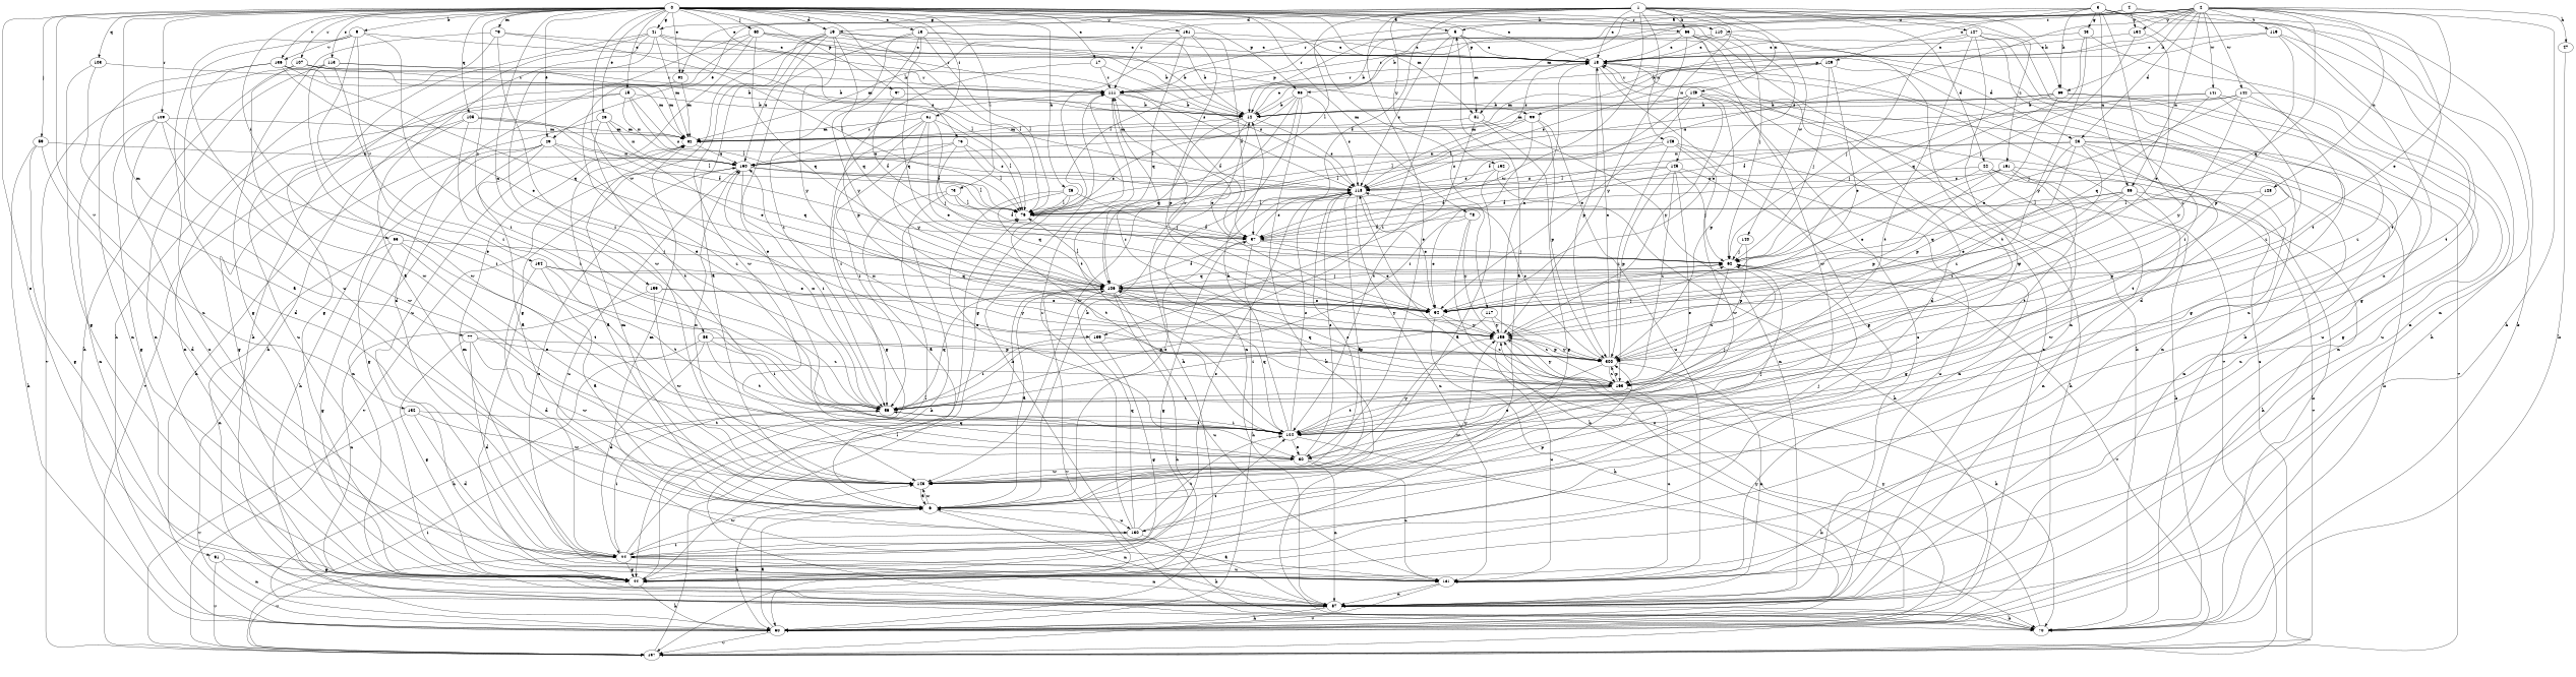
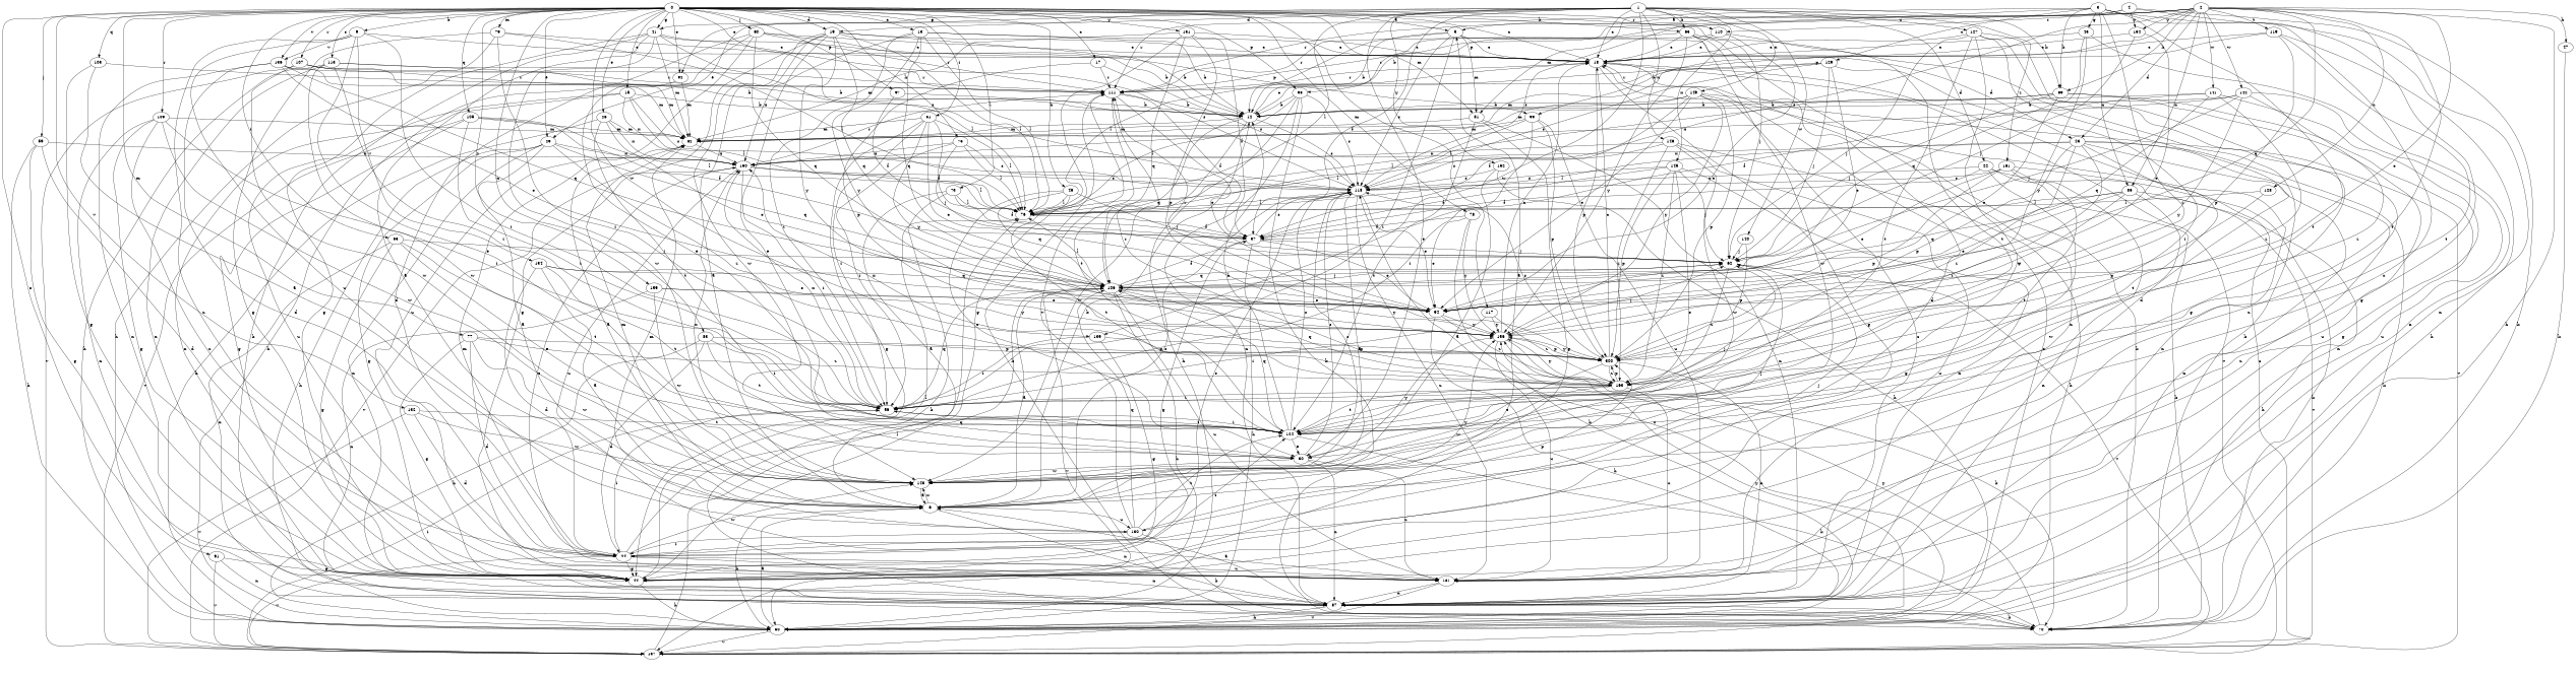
  strict digraph {
    0
    5
    9
    13
    15
    17
    18
    19
    26
    29
    41
    46
    51
    55
    59
    60
    62
    65
    73
    75
    77
    78
    79
    81
    83
    91
    92
    97
    98
    103
    105
    107
    109
    110
    113
    117
    118
    132
    136
    139
    151
    159
    76
    12
    23
    56
    134
    30
    99
    130
    131
    106
    156
    150
    87
    111
    n57 [label=300]
    44
    70
    137
    6
    143
    50
    94
    124
    82
    163
    37
    24
    1
    22
    69
    127
    140
    145
    146
    149
    152
    161
    2
    47
    86
    119
    128
    141
    142
    154
    3
    43
    129
    4
    0 -> 5 [label=a]
    0 -> 9 [label=b]
    0 -> 13 [label=c]
    0 -> 15 [label=c]
    0 -> 17 [label=c]
    0 -> 18 [label=c]
    0 -> 19 [label=d]
    0 -> 26 [label=e]
    0 -> 29 [label=e]
    0 -> 41 [label=g]
    0 -> 46 [label=h]
    0 -> 51 [label=i]
    0 -> 55 [label=i]
    0 -> 59 [label=j]
    0 -> 60 [label=j]
    0 -> 62 [label=j]
    0 -> 65 [label=k]
    0 -> 73 [label=l]
    0 -> 75 [label=l]
    0 -> 77 [label=m]
    0 -> 78 [label=m]
    0 -> 79 [label=m]
    0 -> 81 [label=m]
    0 -> 83 [label=n]
    0 -> 91 [label=o]
    0 -> 92 [label=o]
    0 -> 97 [label=p]
    0 -> 98 [label=p]
    0 -> 103 [label=q]
    0 -> 105 [label=q]
    0 -> 107 [label=r]
    0 -> 109 [label=r]
    0 -> 110 [label=r]
    0 -> 113 [label=s]
    0 -> 117 [label=s]
    0 -> 118 [label=s]
    0 -> 132 [label=v]
    0 -> 136 [label=v]
    0 -> 139 [label=w]
    0 -> 151 [label=y]
    0 -> 159 [label=z]
    5 -> 18 [label=c]
    5 -> 81 [label=m]
    5 -> 118 [label=s]
    5 -> 76 [label=l]
    5 -> 12 [label=b]
    5 -> 23 [label=d]
    5 -> 56 [label=i]
    9 -> 136 [label=v]
    9 -> 56 [label=i]
    9 -> 134 [label=v]
    9 -> 30 [label=e]
    9 -> 99 [label=p]
    9 -> 130 [label=u]
    9 -> 131 [label=u]
    13 -> 18 [label=c]
    13 -> 76 [label=l]
    13 -> 12 [label=b]
    13 -> 56 [label=i]
    13 -> 106 [label=q]
    13 -> 156 [label=y]
    13 -> 150 [label=x]
    15 -> 118 [label=s]
    15 -> 76 [label=l]
    15 -> 12 [label=b]
    15 -> 131 [label=u]
    15 -> 150 [label=x]
    15 -> 87 [label=n]
    17 -> 118 [label=s]
    17 -> 111 [label=r]
    17 -> n57 [label=p]
    18 -> 111 [label=r]
    18 -> n57 [label=p]
    18 -> 44 [label=g]
    18 -> 70 [label=k]
    18 -> 137 [label=v]
    19 -> 18 [label=c]
    19 -> 76 [label=l]
    19 -> 12 [label=b]
    19 -> 30 [label=e]
    19 -> 106 [label=q]
    19 -> 156 [label=y]
    19 -> 44 [label=g]
    19 -> 6 [label=a]
    19 -> 143 [label=w]
    26 -> 150 [label=x]
    26 -> 50 [label=h]
    26 -> 94 [label=o]
    26 -> 124 [label=t]
    26 -> 82 [label=m]
    29 -> 106 [label=q]
    29 -> 150 [label=x]
    29 -> 87 [label=n]
    29 -> 44 [label=g]
    29 -> 6 [label=a]
    29 -> 50 [label=h]
    29 -> 163 [label=z]
    41 -> 18 [label=c]
    41 -> 118 [label=s]
    41 -> 76 [label=l]
    41 -> 44 [label=g]
    41 -> 70 [label=k]
    41 -> 6 [label=a]
    41 -> 143 [label=w]
    41 -> 82 [label=m]
    46 -> 62 [label=j]
    46 -> 76 [label=l]
    46 -> 30 [label=e]
    46 -> 106 [label=q]
    46 -> 124 [label=t]
    51 -> 76 [label=l]
    51 -> 56 [label=i]
    51 -> 156 [label=y]
    51 -> 44 [label=g]
    51 -> 94 [label=o]
    51 -> 82 [label=m]
    51 -> 37 [label=f]
    55 -> 62 [label=j]
    55 -> 30 [label=e]
    55 -> 87 [label=n]
    55 -> 44 [label=g]
    55 -> 124 [label=t]
    59 -> 150 [label=x]
    59 -> 44 [label=g]
    59 -> 50 [label=h]
    59 -> 24 [label=d]
    60 -> 18 [label=c]
    60 -> 12 [label=b]
    60 -> 30 [label=e]
    60 -> 131 [label=u]
    60 -> 106 [label=q]
    60 -> 111 [label=r]
    60 -> 24 [label=d]
    62 -> 106 [label=q]
    62 -> 137 [label=v]
    62 -> 163 [label=z]
    65 -> 18 [label=c]
    65 -> 156 [label=y]
    65 -> 87 [label=n]
    65 -> 111 [label=r]
    65 -> 70 [label=k]
    65 -> 143 [label=w]
    65 -> 24 [label=d]
    73 -> 76 [label=l]
    73 -> 70 [label=k]
    73 -> 6 [label=a]
    73 -> 37 [label=f]
    75 -> 62 [label=j]
    75 -> 118 [label=s]
    75 -> 76 [label=l]
    75 -> 56 [label=i]
    75 -> 150 [label=x]
    77 -> n57 [label=p]
    77 -> 44 [label=g]
    77 -> 143 [label=w]
    77 -> 163 [label=z]
    77 -> 24 [label=d]
    78 -> 156 [label=y]
    78 -> 50 [label=h]
    78 -> 94 [label=o]
    78 -> 37 [label=f]
    79 -> 18 [label=c]
    79 -> 76 [label=l]
    79 -> 56 [label=i]
    79 -> 44 [label=g]
    79 -> 50 [label=h]
    81 -> 87 [label=n]
    81 -> 44 [label=g]
    81 -> 124 [label=t]
    81 -> 82 [label=m]
    83 -> 56 [label=i]
    83 -> n57 [label=p]
    83 -> 50 [label=h]
    83 -> 124 [label=t]
    83 -> 24 [label=d]
    91 -> 87 [label=n]
    91 -> 44 [label=g]
    91 -> 137 [label=v]
    92 -> 50 [label=h]
    92 -> 82 [label=m]
    97 -> 12 [label=b]
    97 -> 37 [label=f]
    98 -> 118 [label=s]
    98 -> 76 [label=l]
    98 -> 12 [label=b]
    98 -> 87 [label=n]
    98 -> 70 [label=k]
    98 -> 50 [label=h]
    103 -> 111 [label=r]
    103 -> 44 [label=g]
    103 -> 6 [label=a]
    105 -> 76 [label=l]
    105 -> 56 [label=i]
    105 -> 44 [label=g]
    105 -> 137 [label=v]
    105 -> 82 [label=m]
    105 -> 37 [label=f]
    107 -> 12 [label=b]
    107 -> 111 [label=r]
    107 -> 137 [label=v]
    107 -> 143 [label=w]
    107 -> 82 [label=m]
    109 -> 56 [label=i]
    109 -> 131 [label=u]
    109 -> 87 [label=n]
    109 -> 44 [label=g]
    109 -> 143 [label=w]
    109 -> 82 [label=m]
    110 -> 18 [label=c]
    110 -> 111 [label=r]
    110 -> 94 [label=o]
    110 -> 124 [label=t]
    113 -> 12 [label=b]
    113 -> 56 [label=i]
    113 -> 87 [label=n]
    113 -> 111 [label=r]
    113 -> 143 [label=w]
    113 -> 50 [label=h]
    117 -> 56 [label=i]
    117 -> 156 [label=y]
    117 -> 163 [label=z]
    118 -> 76 [label=l]
    118 -> 131 [label=u]
    118 -> 6 [label=a]
    118 -> 94 [label=o]
    132 -> 137 [label=v]
    132 -> 143 [label=w]
    132 -> 124 [label=t]
    132 -> 24 [label=d]
    136 -> 106 [label=q]
    136 -> 87 [label=n]
    136 -> 111 [label=r]
    136 -> 94 [label=o]
    136 -> 82 [label=m]
    136 -> 24 [label=d]
    139 -> 56 [label=i]
    139 -> n57 [label=p]
    139 -> 44 [label=g]
    151 -> 18 [label=c]
    151 -> 106 [label=q]
    151 -> n57 [label=p]
    151 -> 44 [label=g]
    151 -> 82 [label=m]
    151 -> 37 [label=f]
    159 -> 156 [label=y]
    159 -> 87 [label=n]
    159 -> 143 [label=w]
    159 -> 94 [label=o]
    76 -> 37 [label=f]
    12 -> 18 [label=c]
    12 -> 118 [label=s]
    12 -> 106 [label=q]
    12 -> 143 [label=w]
    12 -> 82 [label=m]
    23 -> 76 [label=l]
    23 -> 56 [label=i]
    23 -> 131 [label=u]
    23 -> 150 [label=x]
    23 -> 87 [label=n]
    23 -> n57 [label=p]
    23 -> 70 [label=k]
    23 -> 124 [label=t]
    23 -> 163 [label=z]
    56 -> 106 [label=q]
    56 -> 150 [label=x]
    56 -> 124 [label=t]
    134 -> 106 [label=q]
    134 -> 6 [label=a]
    134 -> 94 [label=o]
    134 -> 124 [label=t]
    134 -> 24 [label=d]
    30 -> 118 [label=s]
    30 -> 131 [label=u]
    30 -> 156 [label=y]
    30 -> 87 [label=n]
    30 -> 143 [label=w]
    99 -> 76 [label=l]
    99 -> 56 [label=i]
    99 -> 131 [label=u]
    99 -> n57 [label=p]
    99 -> 82 [label=m]
    130 -> 106 [label=q]
-   130 -> 111 [label=r]
+   130 -> 111 [label=v]
    130 -> n57 [label=p]
    130 -> 70 [label=k]
    130 -> 124 [label=t]
    130 -> 82 [label=m]
    130 -> 24 [label=i]
    131 -> 150 [label=x]
    131 -> 87 [label=n]
    131 -> 137 [label=v]
    106 -> 62 [label=j]
    106 -> 76 [label=l]
    106 -> 131 [label=u]
    106 -> 156 [label=y]
    106 -> 137 [label=v]
    106 -> 6 [label=a]
    106 -> 50 [label=h]
    106 -> 94 [label=o]
    106 -> 37 [label=f]
    156 -> 18 [label=c]
    156 -> 62 [label=j]
    156 -> 131 [label=u]
    156 -> n57 [label=p]
    156 -> 70 [label=k]
    150 -> 118 [label=s]
    150 -> 76 [label=l]
    150 -> 56 [label=i]
    150 -> 131 [label=u]
    150 -> 111 [label=r]
    150 -> 137 [label=v]
    87 -> 18 [label=c]
    87 -> 70 [label=k]
    87 -> 6 [label=a]
    87 -> 50 [label=h]
    111 -> 12 [label=b]
    111 -> 70 [label=k]
    111 -> 94 [label=o]
    111 -> 124 [label=t]
    111 -> 37 [label=f]
    n57 -> 18 [label=c]
    n57 -> 118 [label=s]
    n57 -> 30 [label=e]
    n57 -> 156 [label=y]
    n57 -> 87 [label=n]
    n57 -> 163 [label=z]
    44 -> 76 [label=l]
    44 -> 50 [label=h]
    70 -> 156 [label=y]
    137 -> 18 [label=c]
    137 -> 118 [label=s]
    137 -> 76 [label=l]
    137 -> 56 [label=i]
    6 -> 5 [label=a]
    6 -> 62 [label=j]
    6 -> 118 [label=s]
    6 -> 12 [label=b]
    6 -> 130 [label=u]
    6 -> 156 [label=y]
    6 -> 87 [label=n]
    6 -> 143 [label=w]
    6 -> 50 [label=h]
    6 -> 82 [label=m]
    143 -> 62 [label=j]
    143 -> 118 [label=s]
    143 -> 150 [label=x]
    143 -> 6 [label=a]
    50 -> 18 [label=c]
    50 -> 156 [label=y]
    50 -> 137 [label=v]
    50 -> 6 [label=a]
    94 -> 156 [label=y]
    94 -> 111 [label=r]
    94 -> 50 [label=h]
    94 -> 163 [label=z]
    124 -> 62 [label=j]
    124 -> 118 [label=s]
    124 -> 12 [label=b]
    124 -> 56 [label=i]
    124 -> 30 [label=e]
    124 -> 106 [label=q]
    124 -> 70 [label=k]
    82 -> 150 [label=x]
    82 -> 6 [label=a]
    163 -> 56 [label=i]
    163 -> 131 [label=u]
    163 -> 106 [label=q]
    163 -> 156 [label=y]
    163 -> 150 [label=x]
    163 -> 111 [label=r]
    163 -> n57 [label=p]
    163 -> 143 [label=w]
    163 -> 124 [label=t]
    37 -> 62 [label=j]
    37 -> 118 [label=s]
    37 -> 44 [label=g]
    37 -> 50 [label=h]
    37 -> 94 [label=o]
    24 -> 118 [label=s]
    24 -> 56 [label=i]
    24 -> 131 [label=u]
    24 -> 106 [label=q]
    24 -> 87 [label=n]
    24 -> 44 [label=g]
    24 -> 137 [label=v]
    24 -> 143 [label=w]
    24 -> 124 [label=t]
    24 -> 82 [label=m]
    1 -> 18 [label=c]
    1 -> 19 [label=d]
    1 -> 29 [label=e]
    1 -> 41 [label=g]
    1 -> 65 [label=k]
    1 -> 92 [label=o]
    1 -> 139 [label=w]
    1 -> 76 [label=l]
    1 -> 30 [label=e]
    1 -> 37 [label=f]
    1 -> 22 [label=d]
    1 -> 69 [label=k]
    1 -> 127 [label=u]
    1 -> 140 [label=w]
    1 -> 145 [label=x]
    1 -> 146 [label=x]
    1 -> 149 [label=x]
    1 -> 152 [label=y]
    1 -> 161 [label=z]
    22 -> 118 [label=s]
    22 -> 44 [label=g]
    22 -> 70 [label=k]
    22 -> 137 [label=v]
    22 -> 37 [label=f]
    69 -> 62 [label=j]
    69 -> 76 [label=l]
    69 -> 12 [label=b]
    69 -> 131 [label=u]
    69 -> 87 [label=n]
    69 -> 94 [label=o]
    127 -> 18 [label=c]
    127 -> 62 [label=j]
    127 -> 131 [label=u]
    127 -> 44 [label=g]
    127 -> 143 [label=w]
    127 -> 124 [label=t]
    127 -> 24 [label=d]
    140 -> 62 [label=j]
    140 -> n57 [label=p]
    145 -> 62 [label=j]
    145 -> 118 [label=s]
    145 -> 30 [label=e]
    145 -> 131 [label=u]
    145 -> n57 [label=p]
    145 -> 163 [label=z]
    145 -> 37 [label=f]
    146 -> 76 [label=l]
    146 -> 150 [label=x]
    146 -> 87 [label=n]
    146 -> 143 [label=w]
    146 -> 50 [label=h]
    146 -> 163 [label=z]
    149 -> 12 [label=b]
    149 -> 156 [label=y]
    149 -> 87 [label=n]
    149 -> n57 [label=p]
    149 -> 137 [label=v]
    149 -> 94 [label=o]
    149 -> 82 [label=m]
    149 -> 37 [label=f]
    152 -> 118 [label=s]
    152 -> 6 [label=a]
    152 -> 50 [label=h]
    161 -> 118 [label=s]
    161 -> 87 [label=n]
    161 -> n57 [label=p]
    161 -> 70 [label=k]
    161 -> 94 [label=o]
    161 -> 124 [label=t]
    2 -> 98 [label=p]
    2 -> 110 [label=r]
    2 -> 118 [label=s]
    2 -> 12 [label=b]
    2 -> 23 [label=d]
    2 -> 99 [label=p]
    2 -> 106 [label=q]
    2 -> 111 [label=r]
    2 -> 50 [label=h]
    2 -> 94 [label=o]
    2 -> 124 [label=t]
    2 -> 69 [label=k]
    2 -> 47 [label=h]
    2 -> 86 [label=n]
    2 -> 119 [label=t]
    2 -> 128 [label=u]
    2 -> 141 [label=w]
    2 -> 142 [label=w]
    2 -> 154 [label=y]
    47 -> 70 [label=k]
    86 -> 76 [label=l]
    86 -> 106 [label=q]
    86 -> 156 [label=y]
    86 -> 143 [label=w]
    86 -> 50 [label=h]
    86 -> 94 [label=o]
    119 -> 18 [label=c]
    119 -> 12 [label=b]
    119 -> n57 [label=p]
    119 -> 50 [label=h]
    119 -> 124 [label=t]
    128 -> 76 [label=l]
    128 -> n57 [label=p]
    141 -> 12 [label=b]
    141 -> 106 [label=q]
    141 -> 44 [label=g]
    141 -> 163 [label=z]
    141 -> 37 [label=f]
    142 -> 62 [label=j]
    142 -> 12 [label=b]
    142 -> 131 [label=u]
    142 -> 156 [label=y]
    142 -> 150 [label=x]
    142 -> 163 [label=z]
    154 -> 18 [label=c]
    154 -> 62 [label=j]
    154 -> 94 [label=o]
    3 -> 81 [label=m]
    3 -> 118 [label=s]
    3 -> 130 [label=u]
    3 -> 87 [label=n]
    3 -> 124 [label=t]
    3 -> 163 [label=z]
    3 -> 69 [label=k]
    3 -> 86 [label=n]
    3 -> 43 [label=g]
    3 -> 129 [label=u]
    43 -> 18 [label=c]
    43 -> 106 [label=q]
    43 -> 156 [label=y]
    43 -> 87 [label=n]
    129 -> 62 [label=j]
    129 -> 118 [label=s]
    129 -> 56 [label=i]
    129 -> 111 [label=r]
    129 -> 94 [label=o]
    129 -> 82 [label=m]
    4 -> 5 [label=a]
    4 -> 111 [label=r]
    4 -> 44 [label=g]
-   4 -> 70 [label=b]
+   4 -> 70 [label=k]
    4 -> 154 [label=y]
  }
